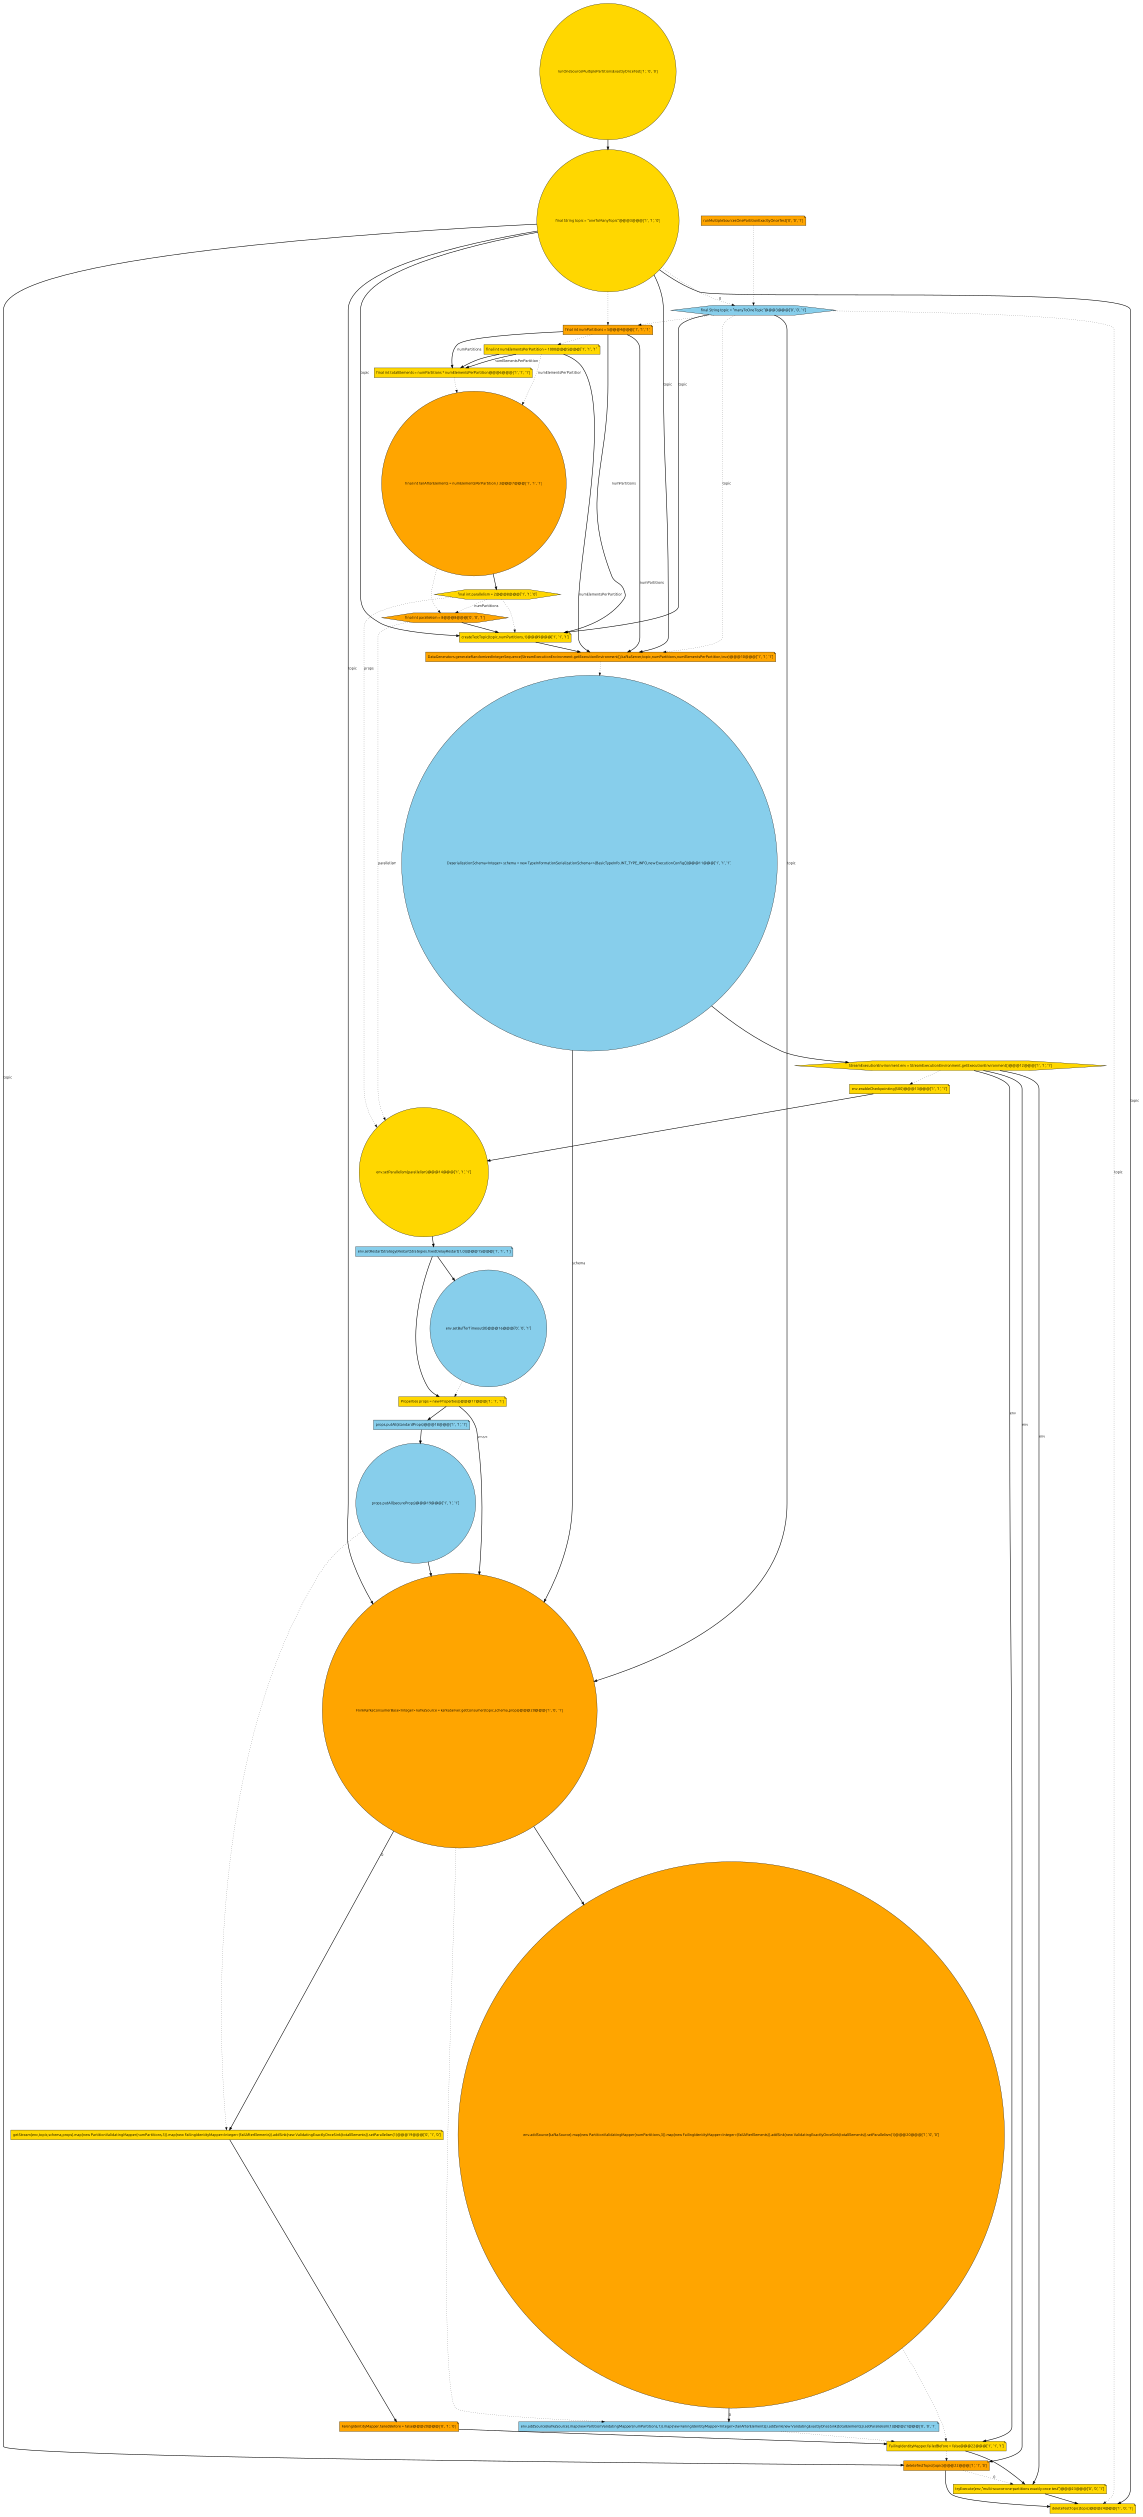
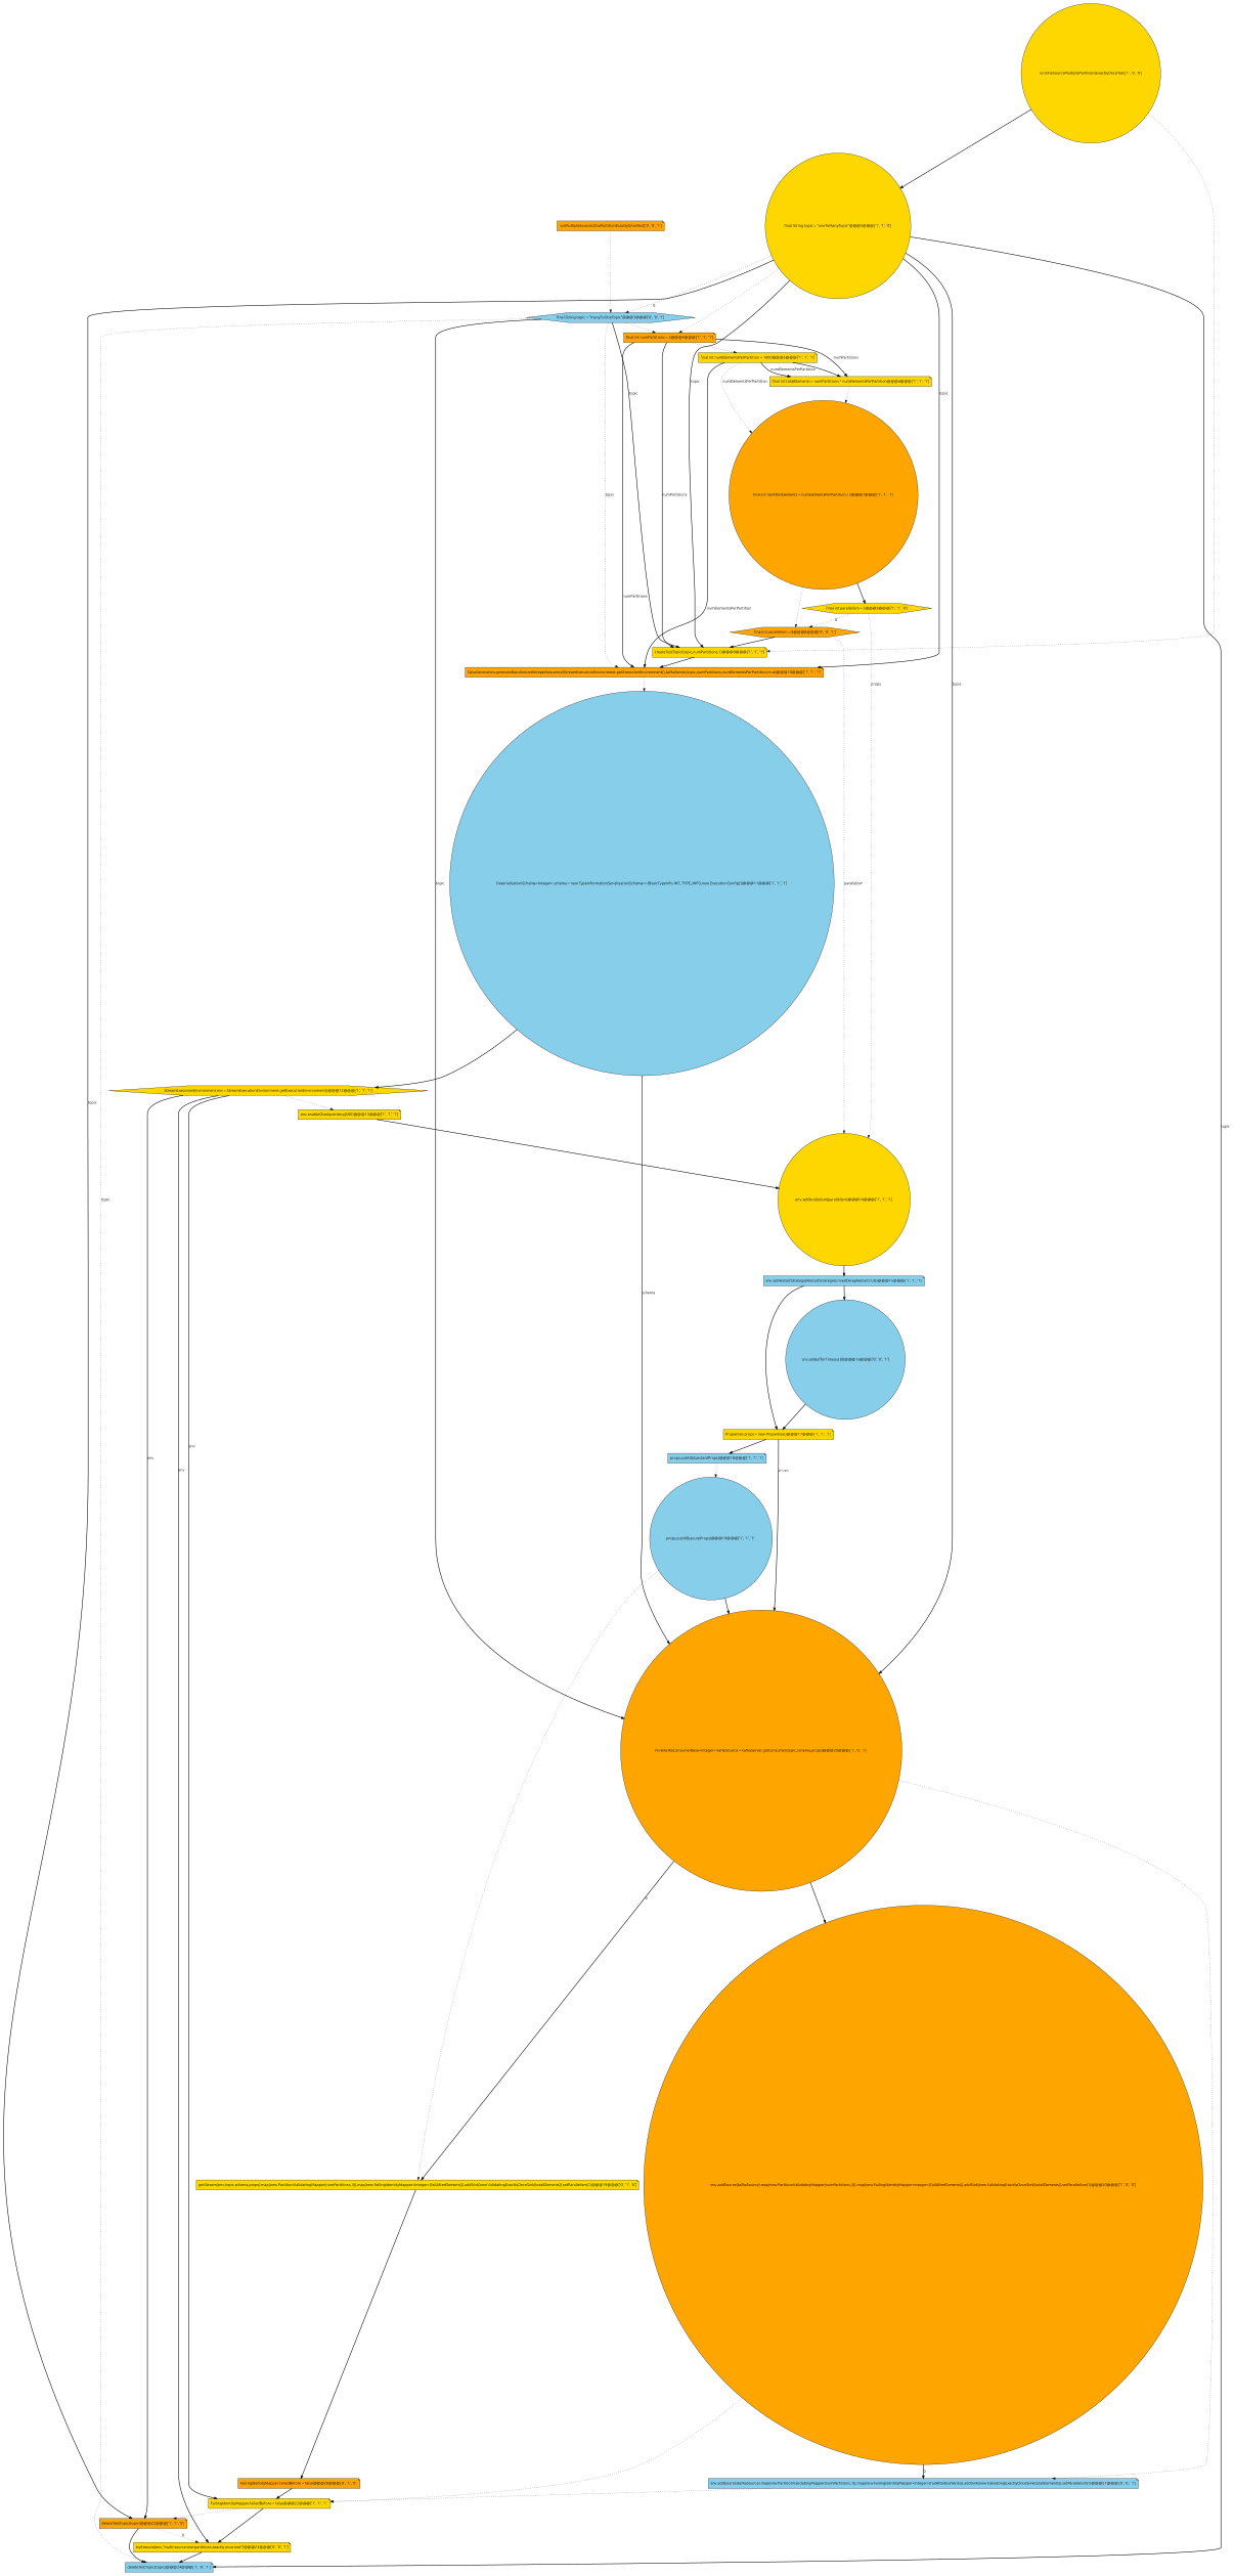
  digraph {
    fontname=Ubuntu
    node [fillcolor=gold fontname=Ubuntu shape=note style=filled]
    edge [fontname=Ubuntu style=bold]
    n1 [label="env.enableCheckpointing(500)@@@13@@@['1', '1', '1']"]
    n2 [label="env.setParallelism(parallelism)@@@14@@@['1', '1', '1']" shape=circle]
    n3 [fillcolor=skyblue label="env.setRestartStrategy(RestartStrategies.fixedDelayRestart(1,0))@@@15@@@['1', '1', '1']"]
    n4 [label="Properties props = new Properties()@@@17@@@['1', '1', '1']"]
    n5 [fillcolor=skyblue label="env.setBufferTimeout(0)@@@16@@@['0', '0', '1']" shape=circle]
    n6 [fillcolor=skyblue label="final String topic = \"manyToOneTopic\"@@@3@@@['0', '0', '1']" shape=hexagon]
    n7 [fillcolor=orange label="FlinkKafkaConsumerBase<Integer> kafkaSource = kafkaServer.getConsumer(topic,schema,props)@@@20@@@['1', '0', '1']" shape=circle]
    n8 [fillcolor=orange label="DataGenerators.generateRandomizedIntegerSequence(StreamExecutionEnvironment.getExecutionEnvironment(),kafkaServer,topic,numPartitions,numElementsPerPartition,true)@@@10@@@['1', '1', '1']"]
-   n9 [label="deleteTestTopic(topic)@@@24@@@['1', '0', '1']"]
+   n9 [fillcolor=skyblue label="deleteTestTopic(topic)@@@24@@@['1', '0', '1']"]
    n10 [label="createTestTopic(topic,numPartitions,1)@@@9@@@['1', '1', '1']"]
    n11 [fillcolor=orange label="final int numPartitions = 5@@@4@@@['1', '1', '1']"]
    n12 [label="getStream(env,topic,schema,props).map(new PartitionValidatingMapper(numPartitions,3)).map(new FailingIdentityMapper<Integer>(failAfterElements)).addSink(new ValidatingExactlyOnceSink(totalElements)).setParallelism(1)@@@19@@@['0', '1', '0']"]
    n13 [fillcolor=skyblue label="env.addSource(kafkaSource).map(new PartitionValidatingMapper(numPartitions,1)).map(new FailingIdentityMapper<Integer>(failAfterElements)).addSink(new ValidatingExactlyOnceSink(totalElements)).setParallelism(1)@@@21@@@['0', '0', '1']"]
    n14 [fillcolor=orange label="env.addSource(kafkaSource).map(new PartitionValidatingMapper(numPartitions,3)).map(new FailingIdentityMapper<Integer>(failAfterElements)).addSink(new ValidatingExactlyOnceSink(totalElements)).setParallelism(1)@@@20@@@['1', '0', '0']" shape=circle]
    n15 [fillcolor=skyblue label="DeserializationSchema<Integer> schema = new TypeInformationSerializationSchema<>(BasicTypeInfo.INT_TYPE_INFO,new ExecutionConfig())@@@11@@@['1', '1', '1']" shape=circle]
    n16 [label="final int numElementsPerPartition = 1000@@@5@@@['1', '1', '1']"]
    n17 [label="final int totalElements = numPartitions * numElementsPerPartition@@@6@@@['1', '1', '1']"]
    n18 [label="FailingIdentityMapper.failedBefore = false@@@22@@@['1', '1', '1']"]
    n19 [fillcolor=orange label="deleteTestTopic(topic)@@@22@@@['1', '1', '0']"]
    n20 [label="tryExecute(env,\"multi-source-one-partitions exactly once test\")@@@23@@@['0', '0', '1']"]
    n21 [fillcolor=orange label="final int failAfterElements = numElementsPerPartition / 3@@@7@@@['1', '1', '1']" shape=circle]
    n22 [label="final int parallelism = 2@@@8@@@['1', '1', '0']" shape=hexagon]
    n23 [fillcolor=orange label="final int parallelism = 8@@@8@@@['0', '0', '1']" shape=hexagon]
    n24 [fillcolor=skyblue label="props.putAll(standardProps)@@@18@@@['1', '1', '1']"]
    n25 [fillcolor=skyblue label="props.putAll(secureProps)@@@19@@@['1', '1', '1']" shape=circle]
    n26 [fillcolor=orange label="FailingIdentityMapper.failedBefore = false@@@20@@@['0', '1', '0']"]
    n27 [label="StreamExecutionEnvironment env = StreamExecutionEnvironment.getExecutionEnvironment()@@@12@@@['1', '1', '1']" shape=hexagon]
    n28 [label="runOneSourceMultiplePartitionsExactlyOnceTest['1', '0', '0']" shape=circle]
    n29 [label="final String topic = \"oneToManyTopic\"@@@3@@@['1', '1', '0']" shape=circle]
    n30 [fillcolor=orange label="runMultipleSourcesOnePartitionExactlyOnceTest['0', '0', '1']"]
    n1 -> n2
    n2 -> n3
    n3 -> n4
    n3 -> n5
    n4 -> n7 [label=props]
    n4 -> n24
-   n5 -> n4 [style=dotted]
+   n5 -> n4
    n6 -> n7 [label=topic]
    n6 -> n8 [label=topic style=dotted]
    n6 -> n9 [label=topic style=dotted]
    n6 -> n10 [label=topic]
    n6 -> n11 [style=dotted]
    n7 -> n12 [label=0]
    n7 -> n13 [style=dotted]
    n7 -> n14
    n8 -> n15 [style=dotted]
    n10 -> n8
    n11 -> n8 [label=numPartitions]
    n11 -> n10 [label=numPartitions]
    n11 -> n16 [style=dotted]
    n11 -> n17 [label=numPartitions]
    n12 -> n26
    n13 -> n18 [style=dotted]
    n14 -> n13 [label=0]
    n14 -> n18 [style=dotted]
    n15 -> n7 [label=schema]
    n15 -> n27
    n16 -> n8 [label=numElementsPerPartition]
    n16 -> n17 [label=numElementsPerPartition]
    n16 -> n17
    n16 -> n21 [label=numElementsPerPartition style=dotted]
    n17 -> n21 [style=dotted]
    n18 -> n19 [style=dotted]
    n18 -> n20
    n19 -> n9
    n19 -> n20 [label=0 style=dotted]
    n20 -> n9
    n21 -> n22
    n21 -> n23 [style=dotted]
    n22 -> n2 [label=props style=dotted]
-   n22 -> n10 [style=dotted]
-   n22 -> n23 [label=numPartitions style=dotted]
+   n28 -> n10 [style=dotted]
+   n22 -> n23 [label=0 style=dotted]
    n23 -> n2 [label=parallelism style=dotted]
    n23 -> n10
-   n24 -> n25
+   n24 -> n25 [style=dotted]
    n25 -> n7
    n25 -> n12 [style=dotted]
    n26 -> n18
    n27 -> n1 [style=dotted]
    n27 -> n18 [label=env]
    n27 -> n19 [label=env]
    n27 -> n20 [label=env]
    n28 -> n29
    n29 -> n6 [label=0 style=dotted]
    n29 -> n7 [label=topic]
    n29 -> n8 [label=topic]
    n29 -> n9 [label=topic]
    n29 -> n10 [label=topic]
    n29 -> n11 [style=dotted]
    n29 -> n19 [label=topic]
    n30 -> n6 [style=dotted]
  }
